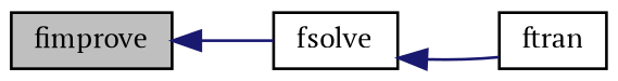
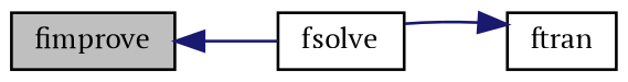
  digraph {
    fontname="PT Serif"
    rankdir=LR
    node [color=black fillcolor=white fontname="PT Serif" fontsize=10 shape=record style=filled]
    edge [color=midnightblue dir=back fontname="PT Serif" fontsize=10 labelfontname=Helvetica labelfontsize=10 style=solid]
    n1 [fillcolor=grey75 fontcolor=black height=0.2 label=fimprove width=0.4]
    n2 [height=0.2 label=fsolve width=0.4]
    n3 [height=0.2 label=ftran width=0.4]
    n1 -> n2
-   n2 -> n3
+   n3 -> n2
  }
